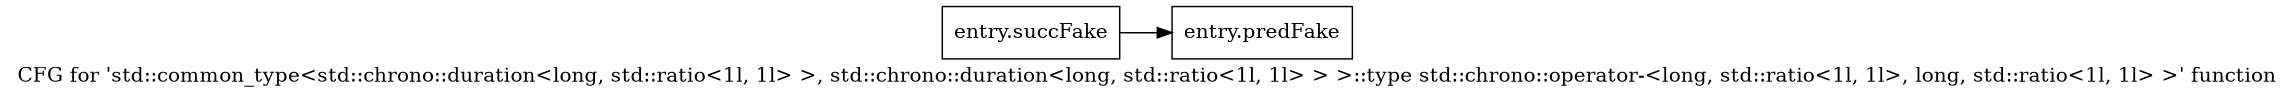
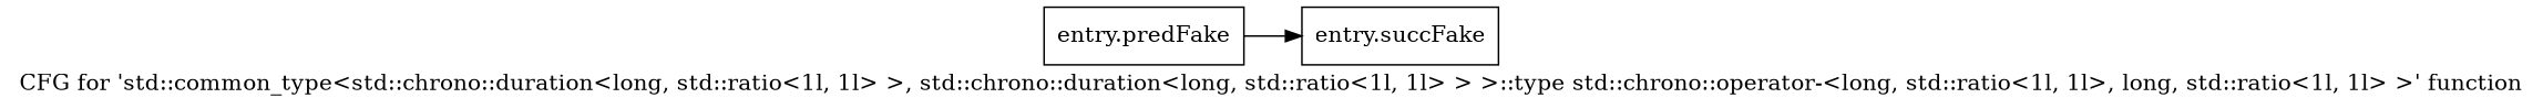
  digraph {
    label="CFG for 'std::common_type\<std::chrono::duration\<long, std::ratio\<1l, 1l\> \>, std::chrono::duration\<long, std::ratio\<1l, 1l\> \> \>::type std::chrono::operator-\<long, std::ratio\<1l, 1l\>, long, std::ratio\<1l, 1l\> \>' function"
    rankdir=LR
    node [shape=record]
    n1 [label="{entry.predFake}"]
    n2 [filename="/tools/Xilinx/Vitis_HLS/2023.1/tps/lnx64/gcc-8.3.0/lib/gcc/x86_64-pc-linux-gnu/8.3.0/../../../../include/c++/8.3.0/chrono" label="{entry.succFake}" linenumber=471]
-   n2 -> n1 [execusionnum=1 filename="/tools/Xilinx/Vitis_HLS/2023.1/tps/lnx64/gcc-8.3.0/lib/gcc/x86_64-pc-linux-gnu/8.3.0/../../../../include/c++/8.3.0/chrono"]
+   n1 -> n2 [execusionnum=1 filename="/tools/Xilinx/Vitis_HLS/2023.1/tps/lnx64/gcc-8.3.0/lib/gcc/x86_64-pc-linux-gnu/8.3.0/../../../../include/c++/8.3.0/chrono"]
  }
